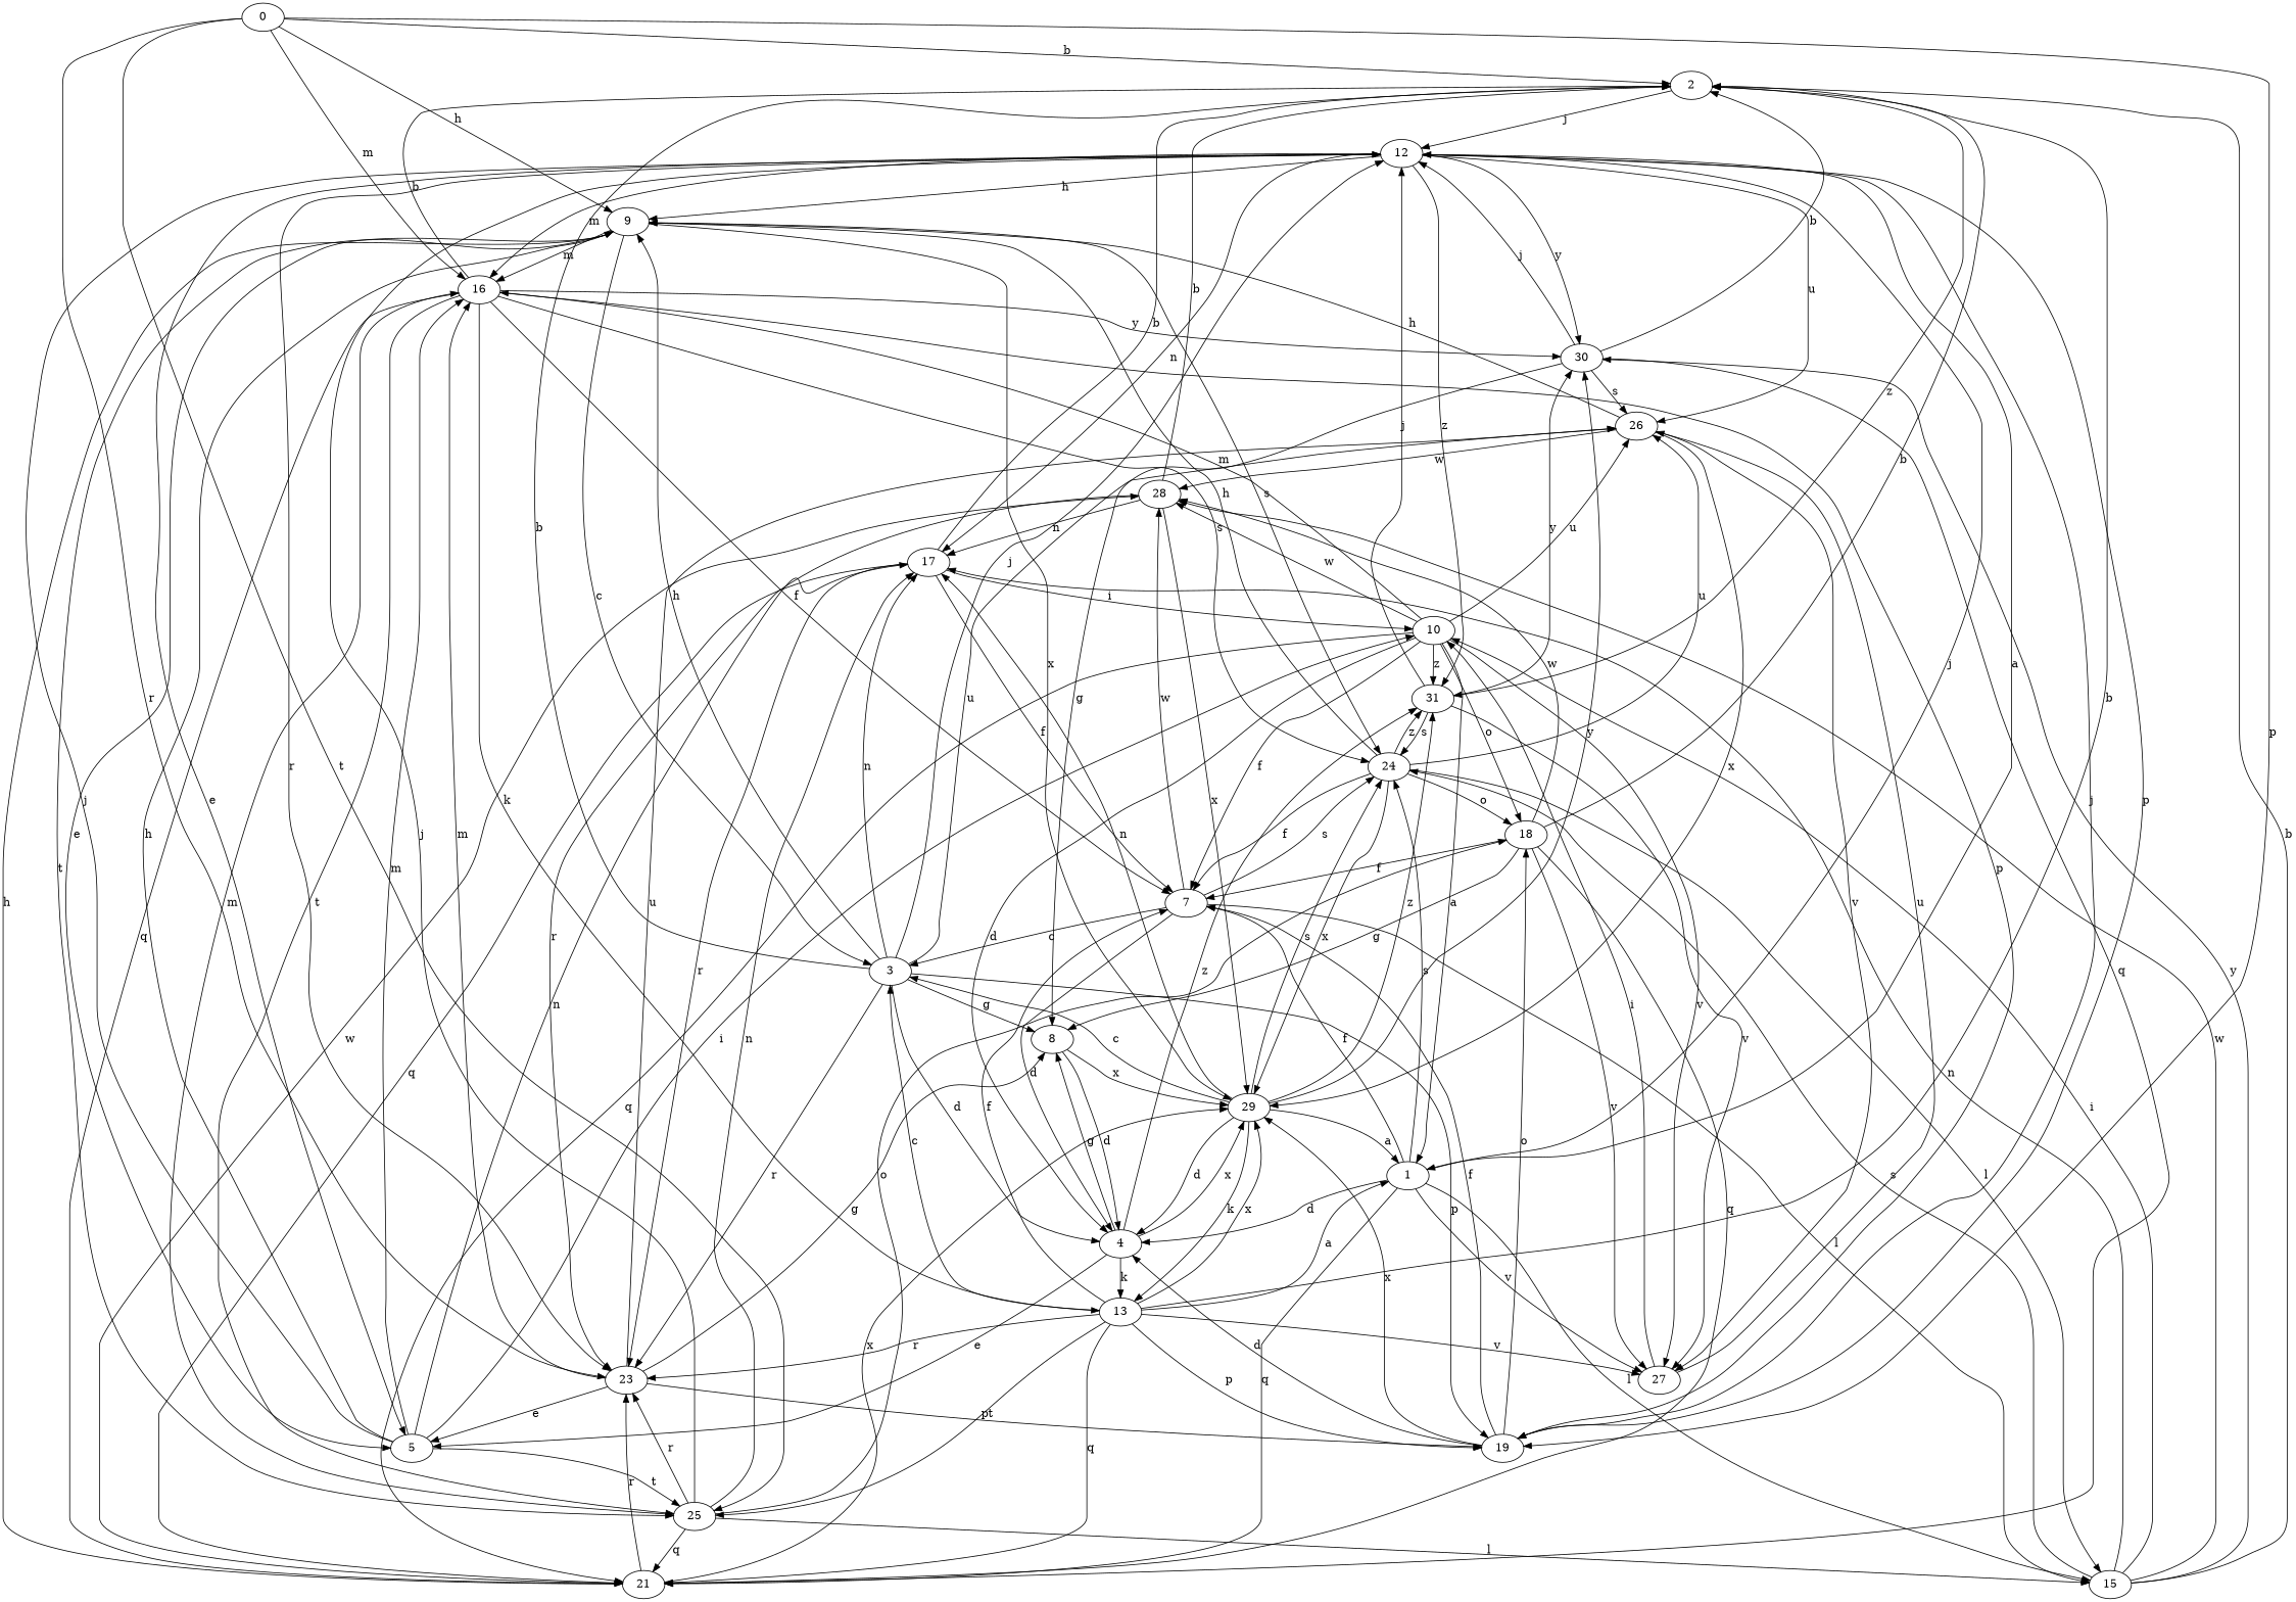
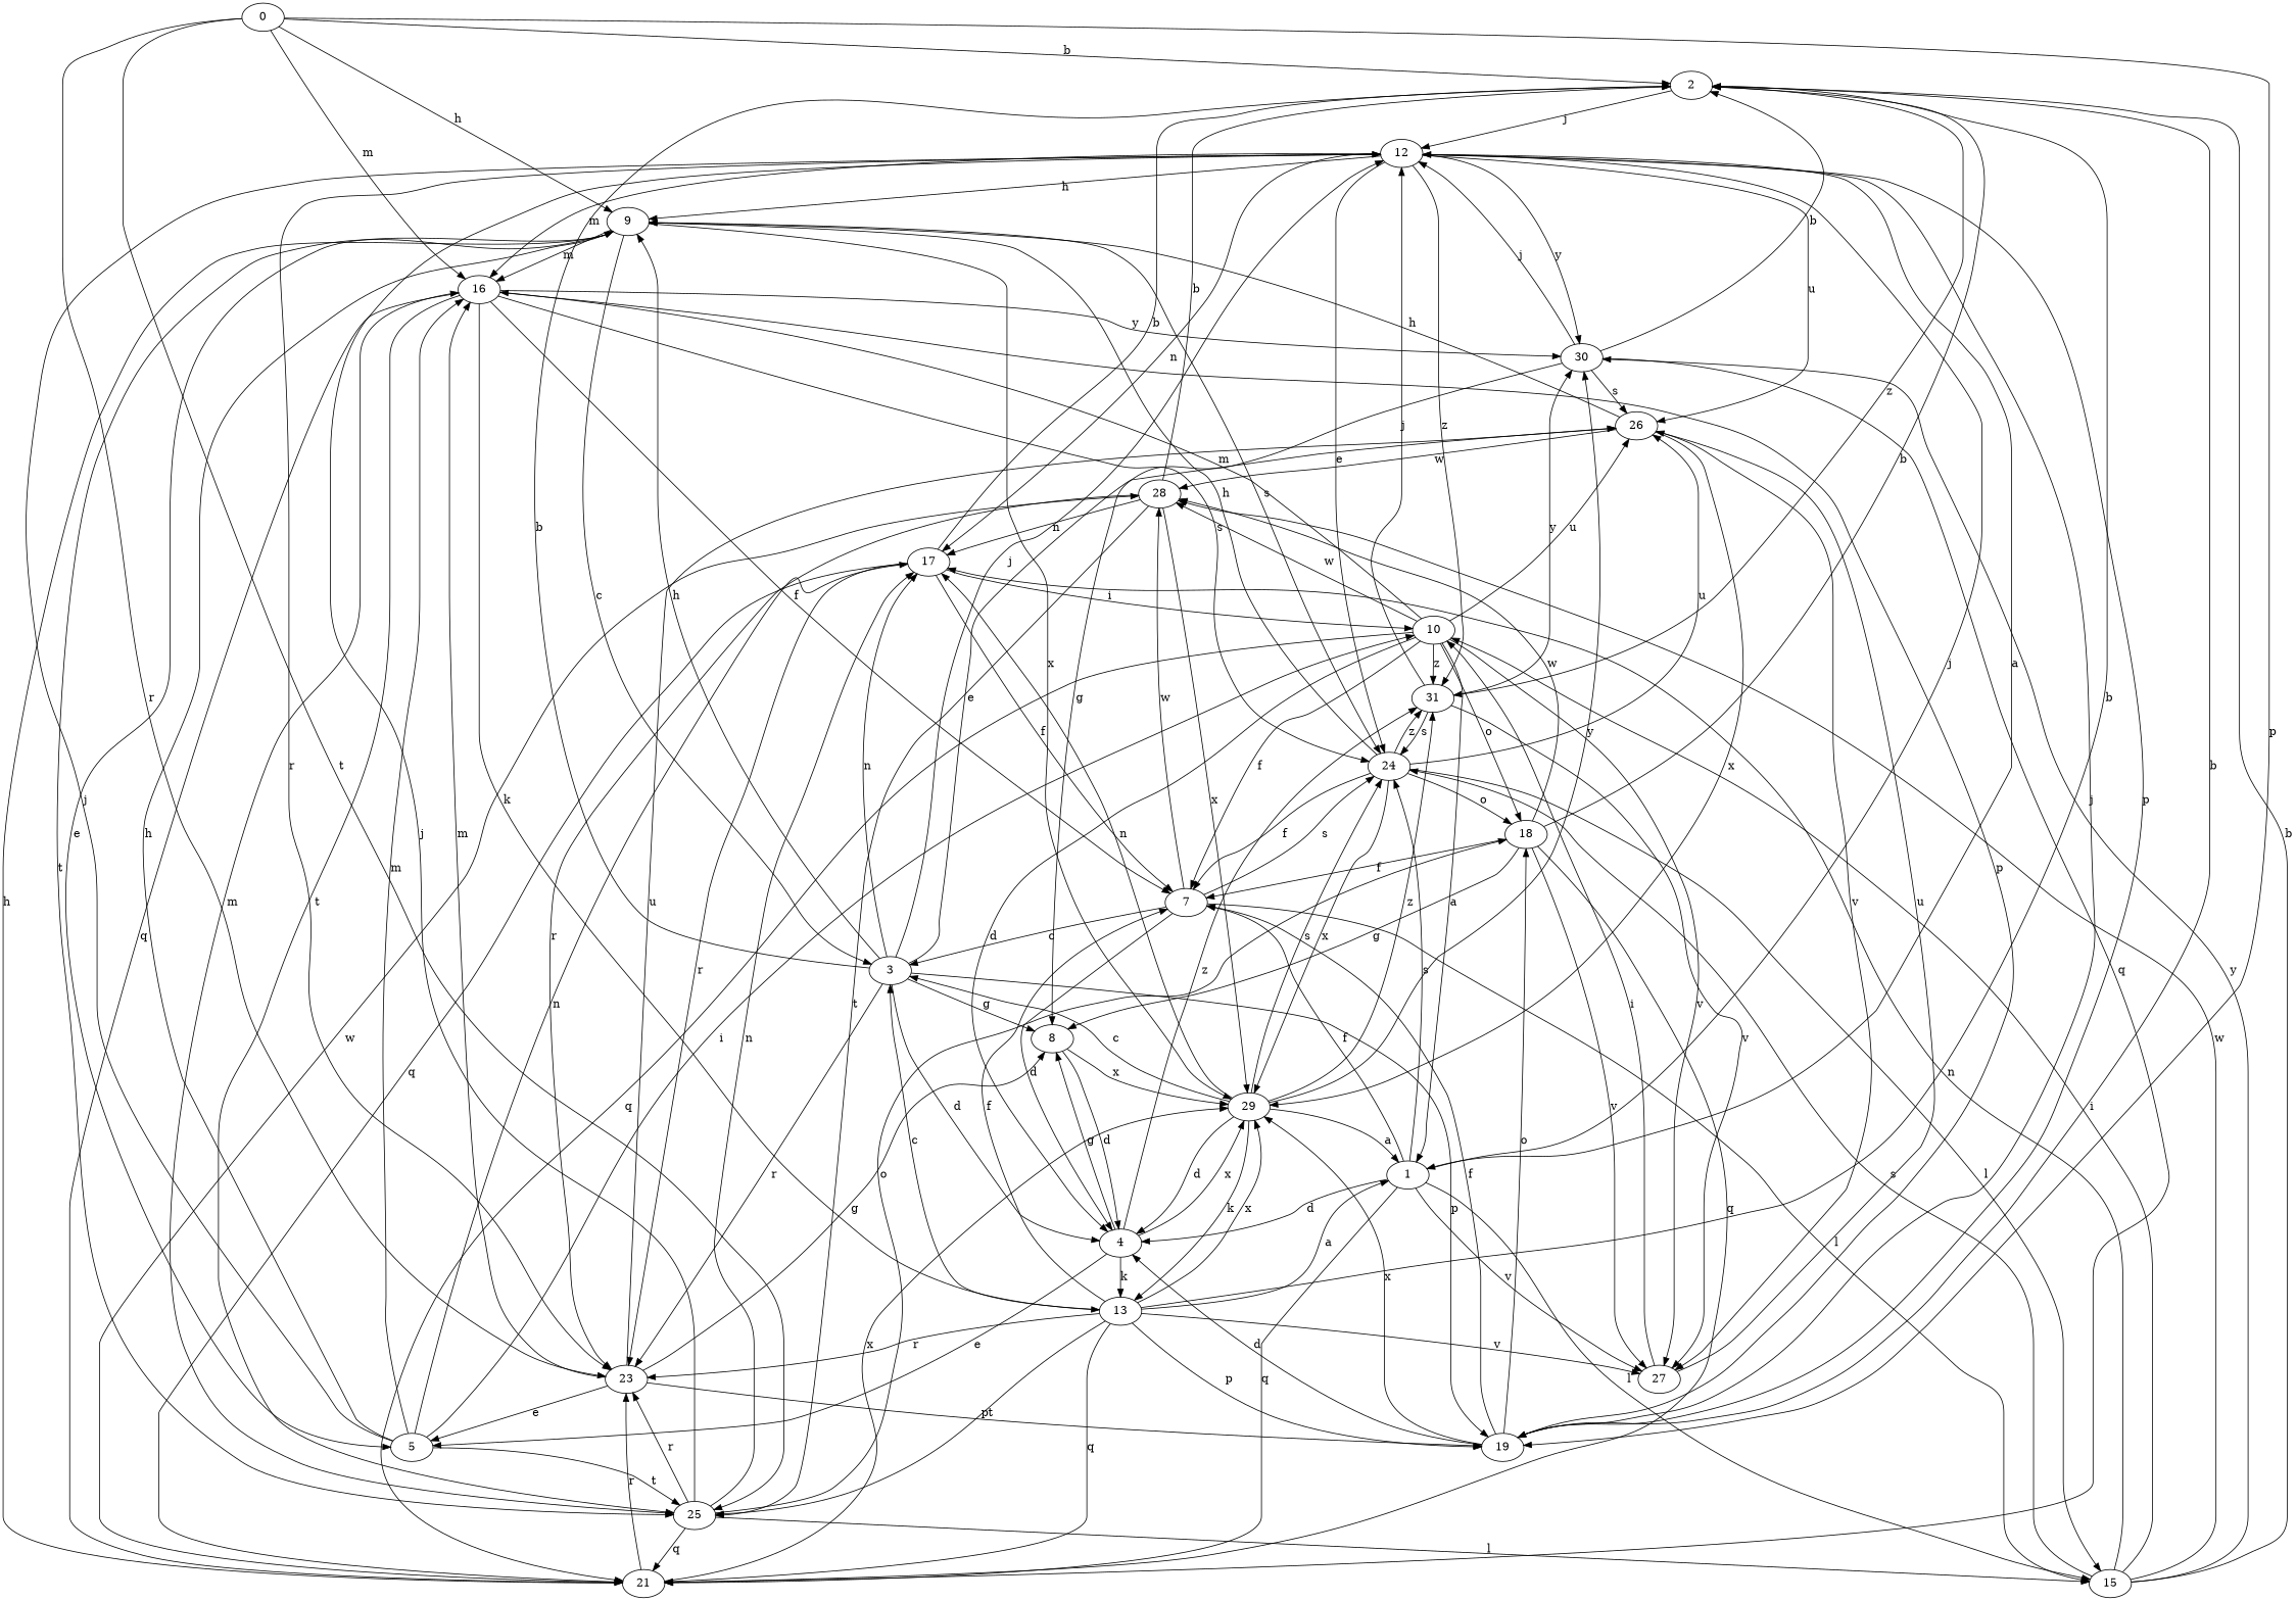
  strict digraph {
    0
    2
    9
    16
    19
    23
    25
    12
    31
    24
    3
    5
    29
    7
    21
    13
    30
    4
    18
    8
    26
    15
    17
    1
    27
    28
    10
    0 -> 2 [label=b]
    0 -> 9 [label=h]
    0 -> 16 [label=m]
    0 -> 19 [label=p]
    0 -> 23 [label=r]
    0 -> 25 [label=t]
    2 -> 12 [label=j]
    2 -> 31 [label=z]
    9 -> 16 [label=m]
    9 -> 25 [label=t]
    9 -> 24 [label=s]
    9 -> 3 [label=c]
    9 -> 5 [label=e]
    9 -> 29 [label=x]
    16 -> 19 [label=p]
    16 -> 25 [label=t]
    16 -> 24 [label=s]
    16 -> 7 [label=f]
    16 -> 21 [label=q]
    16 -> 13 [label=k]
    16 -> 30 [label=y]
-   16 -> 2 [label=b]
+   19 -> 2 [label=b]
    19 -> 12 [label=j]
    19 -> 29 [label=x]
    19 -> 7 [label=f]
    19 -> 4 [label=d]
    19 -> 18 [label=o]
    23 -> 16 [label=m]
    23 -> 19 [label=p]
    23 -> 5 [label=e]
    23 -> 8 [label=g]
    23 -> 26 [label=u]
    25 -> 16 [label=m]
    25 -> 23 [label=r]
    25 -> 12 [label=j]
    25 -> 21 [label=q]
    25 -> 18 [label=o]
    25 -> 15 [label=l]
    25 -> 17 [label=n]
    12 -> 9 [label=h]
    12 -> 16 [label=m]
    12 -> 19 [label=p]
    12 -> 23 [label=r]
    12 -> 31 [label=z]
-   12 -> 5 [label=e]
+   12 -> 24 [label=e]
    12 -> 30 [label=y]
    12 -> 26 [label=u]
    12 -> 17 [label=n]
    12 -> 1 [label=a]
    31 -> 12 [label=j]
    31 -> 24 [label=s]
    31 -> 30 [label=y]
    31 -> 27 [label=v]
    24 -> 9 [label=h]
    24 -> 31 [label=z]
    24 -> 29 [label=x]
    24 -> 7 [label=f]
    24 -> 18 [label=o]
    24 -> 26 [label=u]
    24 -> 15 [label=l]
    3 -> 2 [label=b]
    3 -> 9 [label=h]
    3 -> 19 [label=p]
    3 -> 23 [label=r]
    3 -> 12 [label=j]
    3 -> 4 [label=d]
    3 -> 8 [label=g]
-   3 -> 26 [label=u]
+   3 -> 26 [label=e]
    3 -> 17 [label=n]
    5 -> 9 [label=h]
    5 -> 16 [label=m]
    5 -> 25 [label=t]
    5 -> 12 [label=j]
    5 -> 17 [label=n]
    5 -> 10 [label=i]
    29 -> 31 [label=z]
    29 -> 24 [label=s]
    29 -> 3 [label=c]
    29 -> 13 [label=k]
    29 -> 30 [label=y]
    29 -> 4 [label=d]
    29 -> 17 [label=n]
    29 -> 1 [label=a]
    7 -> 24 [label=s]
    7 -> 3 [label=c]
    7 -> 4 [label=d]
    7 -> 15 [label=l]
    7 -> 28 [label=w]
    21 -> 9 [label=h]
    21 -> 23 [label=r]
    21 -> 29 [label=x]
    21 -> 28 [label=w]
    13 -> 2 [label=b]
    13 -> 19 [label=p]
    13 -> 23 [label=r]
    13 -> 25 [label=t]
    13 -> 3 [label=c]
    13 -> 29 [label=x]
    13 -> 7 [label=f]
    13 -> 21 [label=q]
    13 -> 1 [label=a]
    13 -> 27 [label=v]
    30 -> 2 [label=b]
    30 -> 12 [label=j]
    30 -> 21 [label=q]
    30 -> 8 [label=g]
    30 -> 26 [label=s]
    4 -> 31 [label=z]
    4 -> 5 [label=e]
    4 -> 29 [label=x]
    4 -> 13 [label=k]
    4 -> 8 [label=g]
    18 -> 2 [label=b]
    18 -> 7 [label=f]
    18 -> 21 [label=q]
    18 -> 8 [label=g]
    18 -> 27 [label=v]
    18 -> 28 [label=w]
    8 -> 29 [label=x]
    8 -> 4 [label=d]
    26 -> 9 [label=h]
    26 -> 29 [label=x]
    26 -> 27 [label=v]
    26 -> 28 [label=w]
    15 -> 2 [label=b]
    15 -> 24 [label=s]
    15 -> 30 [label=y]
    15 -> 17 [label=n]
    15 -> 28 [label=w]
    15 -> 10 [label=i]
    17 -> 2 [label=b]
    17 -> 23 [label=r]
    17 -> 7 [label=f]
    17 -> 21 [label=q]
    17 -> 10 [label=i]
    1 -> 12 [label=j]
    1 -> 24 [label=s]
    1 -> 7 [label=f]
    1 -> 21 [label=q]
    1 -> 4 [label=d]
    1 -> 15 [label=l]
    1 -> 27 [label=v]
    27 -> 26 [label=u]
    27 -> 10 [label=i]
    28 -> 2 [label=b]
    28 -> 23 [label=r]
+   28 -> 25 [label=t]
    28 -> 29 [label=x]
    28 -> 17 [label=n]
    10 -> 16 [label=m]
    10 -> 31 [label=z]
    10 -> 7 [label=f]
    10 -> 21 [label=q]
    10 -> 4 [label=d]
    10 -> 18 [label=o]
    10 -> 26 [label=u]
    10 -> 1 [label=a]
    10 -> 27 [label=v]
    10 -> 28 [label=w]
  }
